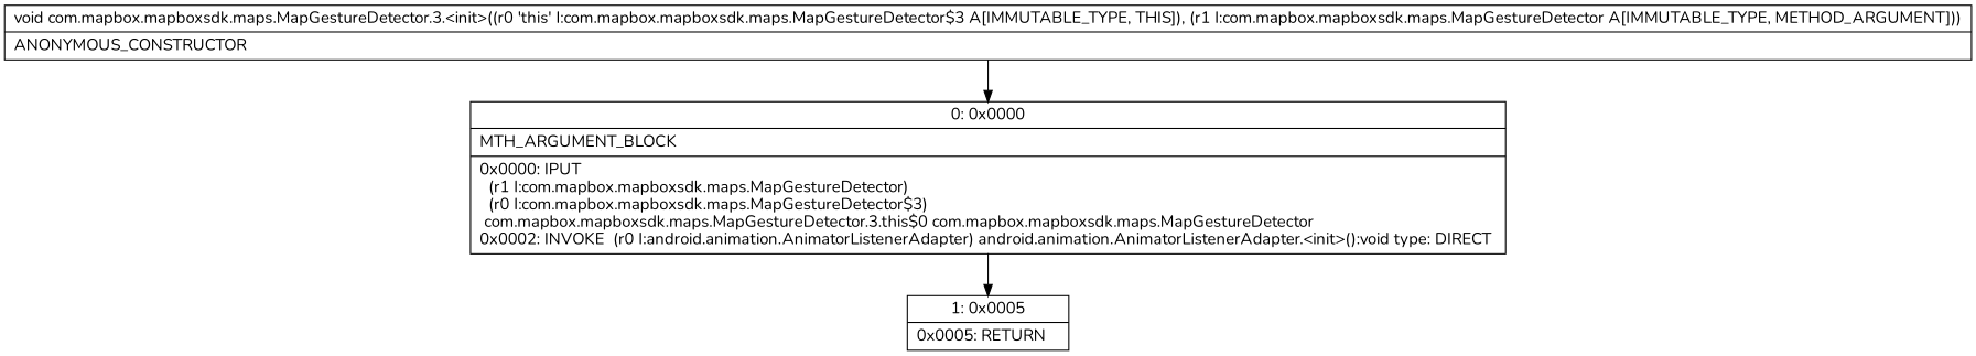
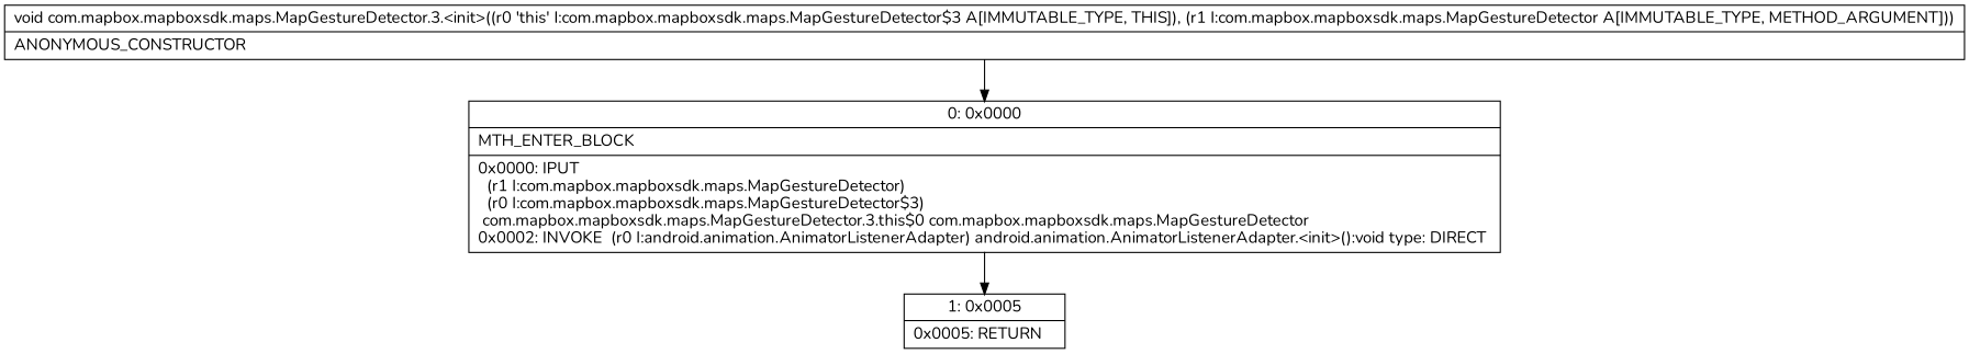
  digraph {
    fontname=Nunito
    node [shape=record fontname=Nunito]
    edge [fontname=Nunito]
-   n1 [label="{0\:\ 0x0000|MTH_ARGUMENT_BLOCK\l|0x0000: IPUT  \l  (r1 I:com.mapbox.mapboxsdk.maps.MapGestureDetector)\l  (r0 I:com.mapbox.mapboxsdk.maps.MapGestureDetector$3)\l com.mapbox.mapboxsdk.maps.MapGestureDetector.3.this$0 com.mapbox.mapboxsdk.maps.MapGestureDetector \l0x0002: INVOKE  (r0 I:android.animation.AnimatorListenerAdapter) android.animation.AnimatorListenerAdapter.\<init\>():void type: DIRECT \l}"]
+   n1 [label="{0\:\ 0x0000|MTH_ENTER_BLOCK\l|0x0000: IPUT  \l  (r1 I:com.mapbox.mapboxsdk.maps.MapGestureDetector)\l  (r0 I:com.mapbox.mapboxsdk.maps.MapGestureDetector$3)\l com.mapbox.mapboxsdk.maps.MapGestureDetector.3.this$0 com.mapbox.mapboxsdk.maps.MapGestureDetector \l0x0002: INVOKE  (r0 I:android.animation.AnimatorListenerAdapter) android.animation.AnimatorListenerAdapter.\<init\>():void type: DIRECT \l}"]
    n2 [label="{1\:\ 0x0005|0x0005: RETURN   \l}"]
    n3 [label="{void com.mapbox.mapboxsdk.maps.MapGestureDetector.3.\<init\>((r0 'this' I:com.mapbox.mapboxsdk.maps.MapGestureDetector$3 A[IMMUTABLE_TYPE, THIS]), (r1 I:com.mapbox.mapboxsdk.maps.MapGestureDetector A[IMMUTABLE_TYPE, METHOD_ARGUMENT]))  | ANONYMOUS_CONSTRUCTOR\l}"]
    n1 -> n2
    n3 -> n1
  }
